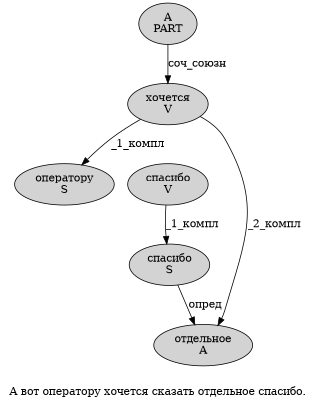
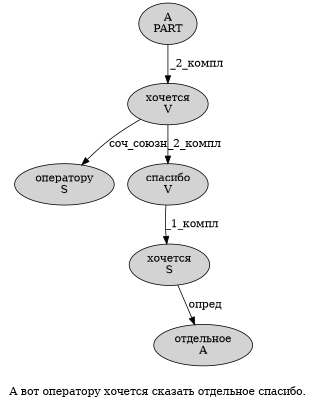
  digraph {
    label="А вот оператору хочется сказать отдельное спасибо."
    node [fillcolor=lightgray penwidth=1 shape=ellipse style=filled]
    n1 [label="А\nPART"]
    n2 [label="хочется\nV"]
    n3 [label="оператору\nS"]
    n4 [label="спасибо\nV"]
-   n5 [label="спасибо\nS"]
+   n5 [label="хочется\nS"]
    n6 [label="отдельное\nA"]
-   n1 -> n2 [label="соч_союзн"]
-   n2 -> n3 [label="_1_компл"]
-   n2 -> n6 [label="_2_компл"]
+   n1 -> n2 [label="_2_компл"]
+   n2 -> n3 [label="соч_союзн"]
+   n2 -> n4 [label="_2_компл"]
    n4 -> n5 [label="_1_компл"]
    n5 -> n6 [label="опред"]
  }
